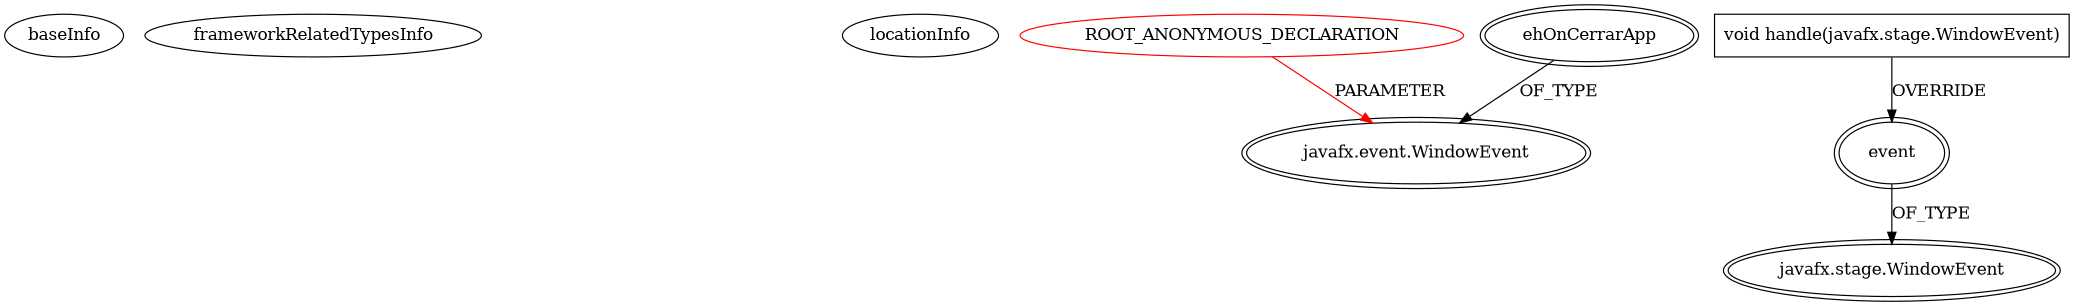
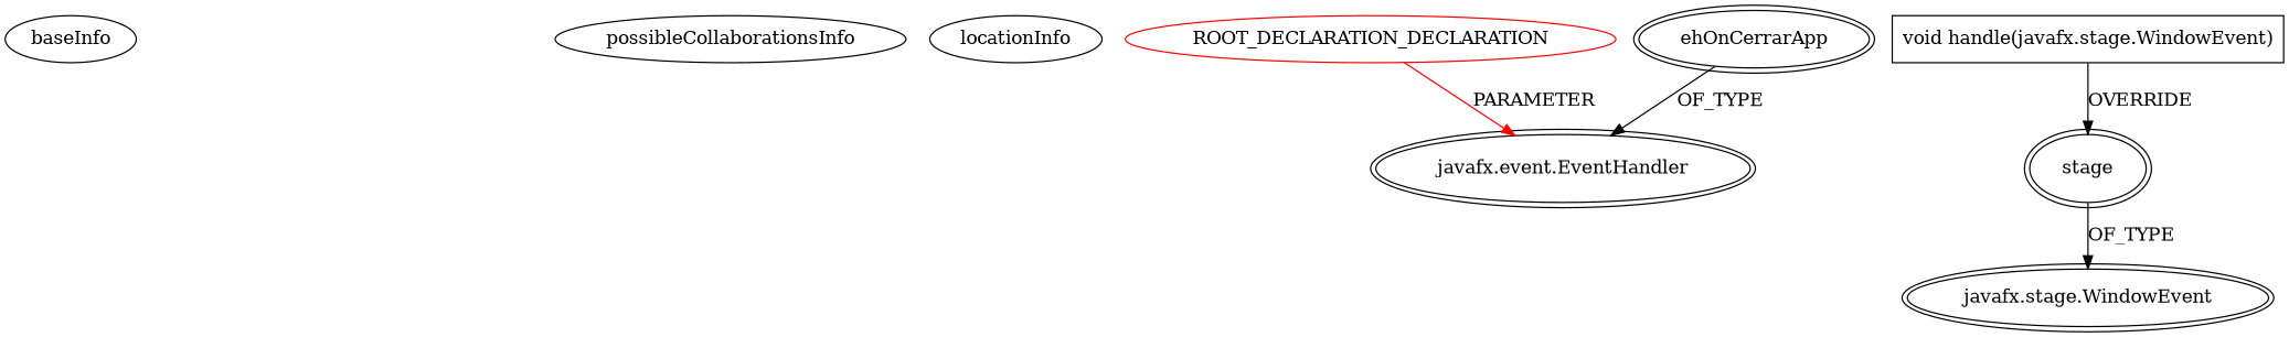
  digraph {
    baseInfo [category=extension_graph graphId=3840 isAnonymous=true possibleRelation=false]
-   frameworkRelatedTypesInfo [0="javafx.event.EventHandler"]
+   possibleCollaborationsInfo
    locationInfo [contextSignature=AplicacionPrincipal filePath="/pedrodonte-genjeefx/genjeefx-master/GenJeeFx/src/main/java/generar/AplicacionPrincipal.java" graphId=3840 projectName="pedrodonte-genjeefx"]
-   n5 [color=red isFrameworkType=false label=ROOT_ANONYMOUS_DECLARATION vertexType=ROOT_ANONYMOUS_DECLARATION]
-   n6 [isFrameworkType=true label="javafx.event.WindowEvent" peripheries=2 vertexType=FRAMEWORK_INTERFACE_TYPE]
+   n5 [color=red isFrameworkType=false label=ROOT_DECLARATION_DECLARATION vertexType=ROOT_ANONYMOUS_DECLARATION]
+   n6 [isFrameworkType=true label="javafx.event.EventHandler" peripheries=2 vertexType=FRAMEWORK_INTERFACE_TYPE]
    n7 [isFrameworkType=true label=ehOnCerrarApp peripheries=2 vertexType=OUTSIDE_VARIABLE_EXPRESION]
    n8 [isFrameworkType=false label="void handle(javafx.stage.WindowEvent)" shape=box vertexType=OVERRIDING_METHOD_DECLARATION]
-   n9 [isFrameworkType=true label=event peripheries=2 vertexType=PARAMETER_DECLARATION]
+   n9 [isFrameworkType=true label=stage peripheries=2 vertexType=PARAMETER_DECLARATION]
    n10 [isFrameworkType=true label="javafx.stage.WindowEvent" peripheries=2 vertexType=FRAMEWORK_CLASS_TYPE]
    n5 -> n6 [color=red label=PARAMETER]
    n7 -> n6 [label=OF_TYPE]
    n8 -> n9 [label=OVERRIDE]
    n9 -> n10 [label=OF_TYPE]
  }
